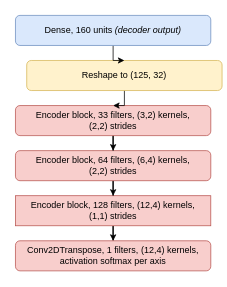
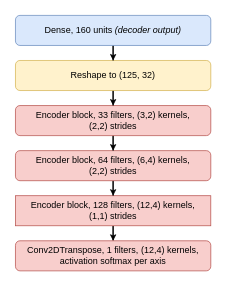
  <mxCell id="0" />
  <mxCell id="1" parent="0" />
  <mxCell id="2" style="edgeStyle=orthogonalEdgeStyle;rounded=0;orthogonalLoop=1;jettySize=auto;html=1;" edge="1" parent="1" source="3" target="12"><mxGeometry relative="1" as="geometry" /></mxCell>
  <mxCell id="3" value="Encoder block, 128 filters, (12,4) kernels,&lt;br&gt;(1,1) strides" style="whiteSpace=wrap;html=1;fillColor=#f8cecc;strokeColor=#b85450;rounded=0;" parent="1" vertex="1"><mxGeometry x="20" y="260" width="260" height="40" as="geometry" /></mxCell>
  <mxCell id="4" style="edgeStyle=orthogonalEdgeStyle;rounded=0;orthogonalLoop=1;jettySize=auto;html=1;" edge="1" parent="1" source="5" target="3"><mxGeometry relative="1" as="geometry" /></mxCell>
  <mxCell id="5" value="Encoder block, 64 filters, (6,4) kernels,&lt;br&gt;(2,2) strides" style="rounded=1;whiteSpace=wrap;html=1;fillColor=#f8cecc;strokeColor=#b85450;" parent="1" vertex="1"><mxGeometry x="20" y="200" width="260" height="40" as="geometry" /></mxCell>
  <mxCell id="6" style="edgeStyle=orthogonalEdgeStyle;rounded=0;orthogonalLoop=1;jettySize=auto;html=1;" edge="1" parent="1" source="7" target="5"><mxGeometry relative="1" as="geometry" /></mxCell>
  <mxCell id="7" value="Encoder block, 33 filters, (3,2) kernels,&lt;br&gt;(2,2) strides" style="rounded=1;whiteSpace=wrap;html=1;fillColor=#f8cecc;strokeColor=#b85450;" parent="1" vertex="1"><mxGeometry x="20" y="140" width="260" height="40" as="geometry" /></mxCell>
  <mxCell id="8" style="edgeStyle=orthogonalEdgeStyle;rounded=0;orthogonalLoop=1;jettySize=auto;html=1;" edge="1" parent="1" source="9" target="7"><mxGeometry relative="1" as="geometry" /></mxCell>
- <mxCell id="9" value="Reshape to (125, 32)" style="rounded=1;whiteSpace=wrap;html=1;fillColor=#fff2cc;strokeColor=#d6b656;" parent="1" vertex="1"><mxGeometry x="35" y="80" width="260" height="40" as="geometry" /></mxCell>
+ <mxCell id="9" value="Reshape to (125, 32)" style="rounded=1;whiteSpace=wrap;html=1;fillColor=#fff2cc;strokeColor=#d6b656;" parent="1" vertex="1"><mxGeometry x="20" y="80" width="260" height="40" as="geometry" /></mxCell>
  <mxCell id="10" style="edgeStyle=orthogonalEdgeStyle;rounded=0;orthogonalLoop=1;jettySize=auto;html=1;" edge="1" parent="1" source="11" target="9"><mxGeometry relative="1" as="geometry" /></mxCell>
  <mxCell id="11" value="Dense, 160 units &lt;i&gt;(decoder output)&lt;/i&gt;" style="rounded=1;whiteSpace=wrap;html=1;fillColor=#dae8fc;strokeColor=#6c8ebf;" parent="1" vertex="1"><mxGeometry x="20" y="20" width="260" height="40" as="geometry" /></mxCell>
  <mxCell id="12" value="Conv2DTranspose, 1 filters, (12,4) kernels, activation softmax per axis" style="rounded=1;whiteSpace=wrap;html=1;fillColor=#f8cecc;strokeColor=#b85450;" vertex="1" parent="1"><mxGeometry x="20" y="320" width="260" height="40" as="geometry" /></mxCell>
